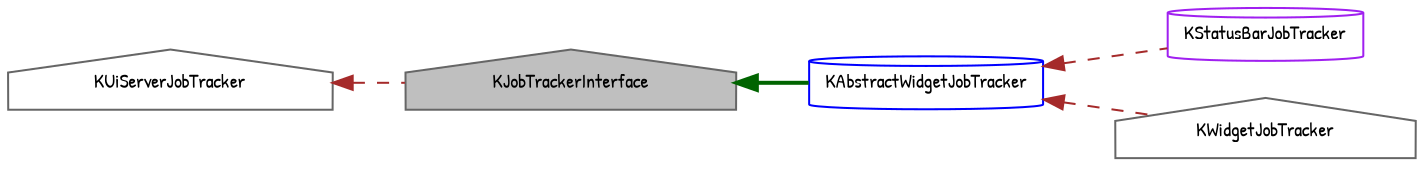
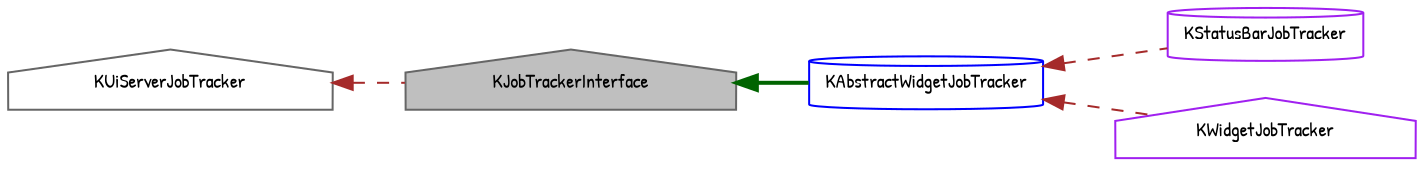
  digraph {
    fontname="Patrick Hand"
    rankdir=LR
    node [color=gray40 fillcolor=white fontname="Patrick Hand" fontsize=10 shape=house style=filled]
    edge [color=brown dir=back fontname="Patrick Hand" fontsize=10 labelfontname=Helvetica labelfontsize=10 style=dashed]
    n1 [fillcolor=grey75 fontcolor=black height=0.2 label=KJobTrackerInterface width=0.4]
    n2 [color=blue height=0.2 label=KAbstractWidgetJobTracker shape=cylinder width=0.4]
    n3 [color=purple height=0.2 label=KStatusBarJobTracker shape=cylinder width=0.4]
-   n4 [height=0.2 label=KWidgetJobTracker width=0.4]
+   n4 [color=purple height=0.2 label=KWidgetJobTracker width=0.4]
    n5 [height=0.2 label=KUiServerJobTracker width=0.4]
    n1 -> n2 [color=darkgreen style=bold]
    n2 -> n3
    n2 -> n4
    n5 -> n1
  }
